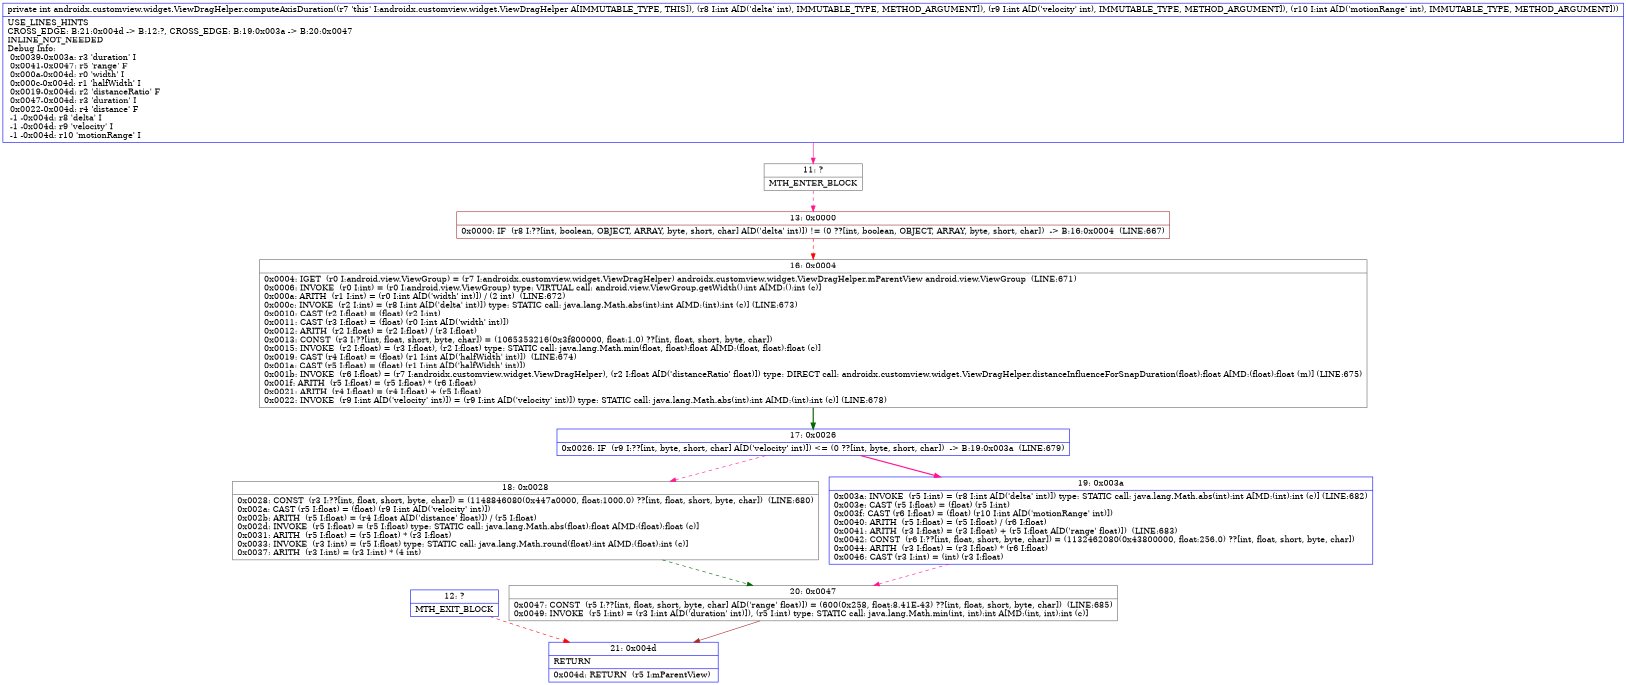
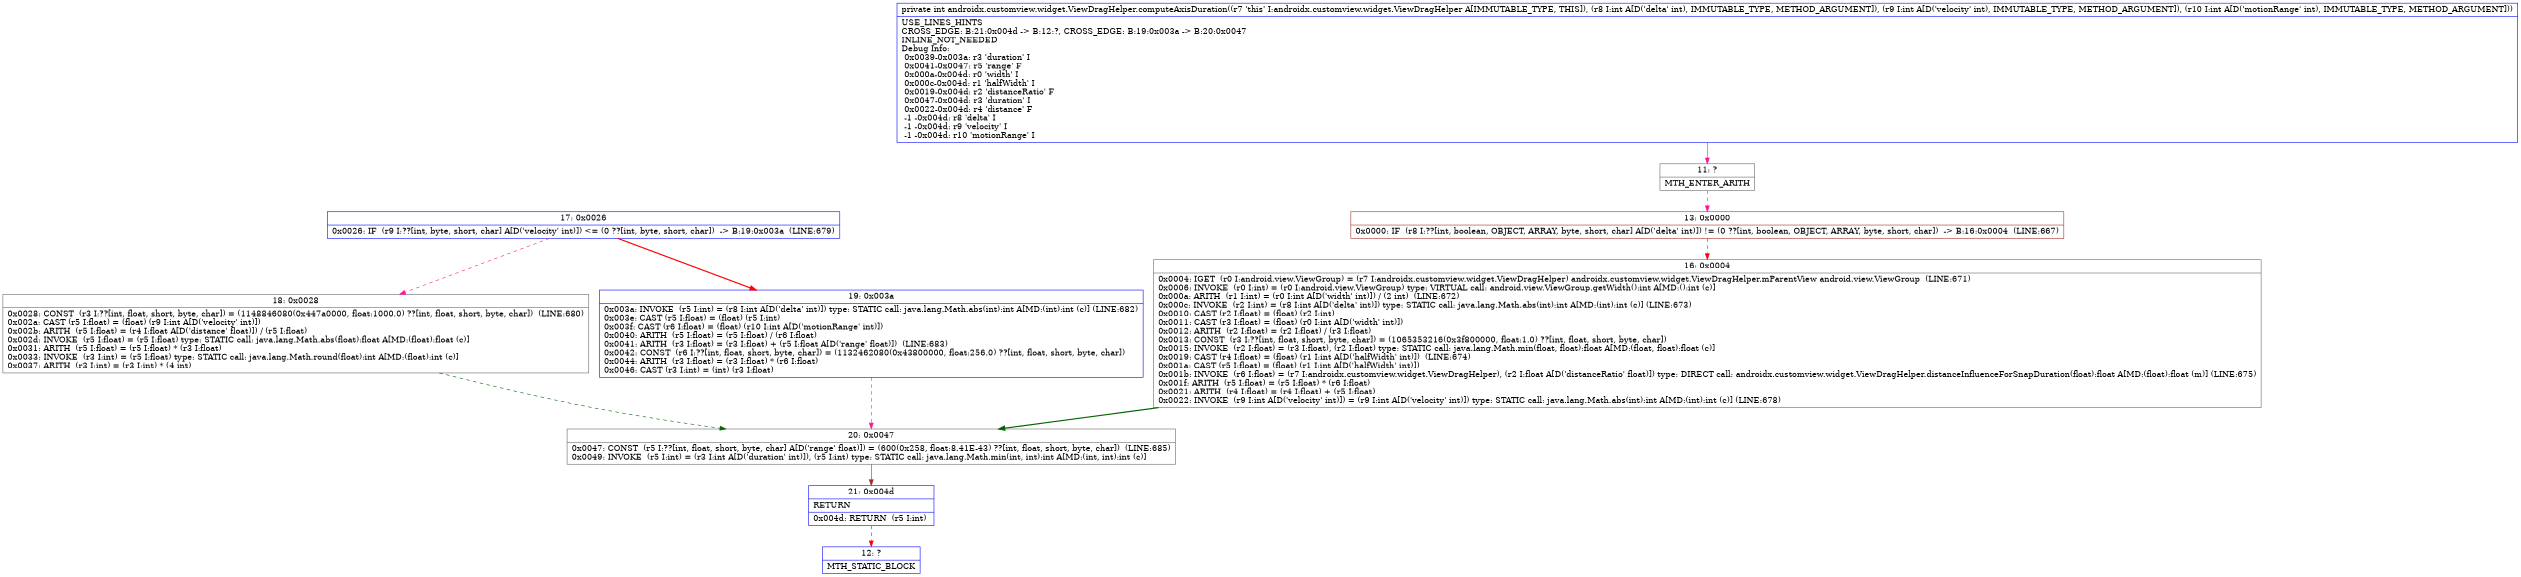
  digraph {
    node [color=blue shape=record]
    edge [color=deeppink style=dashed]
-   n1 [color=gray40 label="{11\:\ ?|MTH_ENTER_BLOCK\l}"]
+   n1 [color=gray40 label="{11\:\ ?|MTH_ENTER_ARITH\l}"]
    n2 [color=brown label="{13\:\ 0x0000|0x0000: IF  (r8 I:??[int, boolean, OBJECT, ARRAY, byte, short, char] A[D('delta' int)]) != (0 ??[int, boolean, OBJECT, ARRAY, byte, short, char])  \-\> B:16:0x0004  (LINE:667)\l}"]
    n3 [color=gray40 label="{16\:\ 0x0004|0x0004: IGET  (r0 I:android.view.ViewGroup) = (r7 I:androidx.customview.widget.ViewDragHelper) androidx.customview.widget.ViewDragHelper.mParentView android.view.ViewGroup  (LINE:671)\l0x0006: INVOKE  (r0 I:int) = (r0 I:android.view.ViewGroup) type: VIRTUAL call: android.view.ViewGroup.getWidth():int A[MD:():int (c)]\l0x000a: ARITH  (r1 I:int) = (r0 I:int A[D('width' int)]) \/ (2 int)  (LINE:672)\l0x000c: INVOKE  (r2 I:int) = (r8 I:int A[D('delta' int)]) type: STATIC call: java.lang.Math.abs(int):int A[MD:(int):int (c)] (LINE:673)\l0x0010: CAST (r2 I:float) = (float) (r2 I:int) \l0x0011: CAST (r3 I:float) = (float) (r0 I:int A[D('width' int)]) \l0x0012: ARITH  (r2 I:float) = (r2 I:float) \/ (r3 I:float) \l0x0013: CONST  (r3 I:??[int, float, short, byte, char]) = (1065353216(0x3f800000, float:1.0) ??[int, float, short, byte, char]) \l0x0015: INVOKE  (r2 I:float) = (r3 I:float), (r2 I:float) type: STATIC call: java.lang.Math.min(float, float):float A[MD:(float, float):float (c)]\l0x0019: CAST (r4 I:float) = (float) (r1 I:int A[D('halfWidth' int)])  (LINE:674)\l0x001a: CAST (r5 I:float) = (float) (r1 I:int A[D('halfWidth' int)]) \l0x001b: INVOKE  (r6 I:float) = (r7 I:androidx.customview.widget.ViewDragHelper), (r2 I:float A[D('distanceRatio' float)]) type: DIRECT call: androidx.customview.widget.ViewDragHelper.distanceInfluenceForSnapDuration(float):float A[MD:(float):float (m)] (LINE:675)\l0x001f: ARITH  (r5 I:float) = (r5 I:float) * (r6 I:float) \l0x0021: ARITH  (r4 I:float) = (r4 I:float) + (r5 I:float) \l0x0022: INVOKE  (r9 I:int A[D('velocity' int)]) = (r9 I:int A[D('velocity' int)]) type: STATIC call: java.lang.Math.abs(int):int A[MD:(int):int (c)] (LINE:678)\l}"]
    n4 [label="{17\:\ 0x0026|0x0026: IF  (r9 I:??[int, byte, short, char] A[D('velocity' int)]) \<= (0 ??[int, byte, short, char])  \-\> B:19:0x003a  (LINE:679)\l}"]
-   n5 [label="{12\:\ ?|MTH_EXIT_BLOCK\l}"]
+   n5 [label="{12\:\ ?|MTH_STATIC_BLOCK\l}"]
    n6 [color=gray40 label="{18\:\ 0x0028|0x0028: CONST  (r3 I:??[int, float, short, byte, char]) = (1148846080(0x447a0000, float:1000.0) ??[int, float, short, byte, char])  (LINE:680)\l0x002a: CAST (r5 I:float) = (float) (r9 I:int A[D('velocity' int)]) \l0x002b: ARITH  (r5 I:float) = (r4 I:float A[D('distance' float)]) \/ (r5 I:float) \l0x002d: INVOKE  (r5 I:float) = (r5 I:float) type: STATIC call: java.lang.Math.abs(float):float A[MD:(float):float (c)]\l0x0031: ARITH  (r5 I:float) = (r5 I:float) * (r3 I:float) \l0x0033: INVOKE  (r3 I:int) = (r5 I:float) type: STATIC call: java.lang.Math.round(float):int A[MD:(float):int (c)]\l0x0037: ARITH  (r3 I:int) = (r3 I:int) * (4 int) \l}"]
    n7 [label="{19\:\ 0x003a|0x003a: INVOKE  (r5 I:int) = (r8 I:int A[D('delta' int)]) type: STATIC call: java.lang.Math.abs(int):int A[MD:(int):int (c)] (LINE:682)\l0x003e: CAST (r5 I:float) = (float) (r5 I:int) \l0x003f: CAST (r6 I:float) = (float) (r10 I:int A[D('motionRange' int)]) \l0x0040: ARITH  (r5 I:float) = (r5 I:float) \/ (r6 I:float) \l0x0041: ARITH  (r3 I:float) = (r3 I:float) + (r5 I:float A[D('range' float)])  (LINE:683)\l0x0042: CONST  (r6 I:??[int, float, short, byte, char]) = (1132462080(0x43800000, float:256.0) ??[int, float, short, byte, char]) \l0x0044: ARITH  (r3 I:float) = (r3 I:float) * (r6 I:float) \l0x0046: CAST (r3 I:int) = (int) (r3 I:float) \l}"]
    n8 [color=gray40 label="{20\:\ 0x0047|0x0047: CONST  (r5 I:??[int, float, short, byte, char] A[D('range' float)]) = (600(0x258, float:8.41E\-43) ??[int, float, short, byte, char])  (LINE:685)\l0x0049: INVOKE  (r5 I:int) = (r3 I:int A[D('duration' int)]), (r5 I:int) type: STATIC call: java.lang.Math.min(int, int):int A[MD:(int, int):int (c)]\l}"]
-   n9 [label="{21\:\ 0x004d|RETURN\l|0x004d: RETURN  (r5 I:mParentView) \l}"]
+   n9 [label="{21\:\ 0x004d|RETURN\l|0x004d: RETURN  (r5 I:int) \l}"]
    n10 [label="{private int androidx.customview.widget.ViewDragHelper.computeAxisDuration((r7 'this' I:androidx.customview.widget.ViewDragHelper A[IMMUTABLE_TYPE, THIS]), (r8 I:int A[D('delta' int), IMMUTABLE_TYPE, METHOD_ARGUMENT]), (r9 I:int A[D('velocity' int), IMMUTABLE_TYPE, METHOD_ARGUMENT]), (r10 I:int A[D('motionRange' int), IMMUTABLE_TYPE, METHOD_ARGUMENT]))  | USE_LINES_HINTS\lCROSS_EDGE: B:21:0x004d \-\> B:12:?, CROSS_EDGE: B:19:0x003a \-\> B:20:0x0047\lINLINE_NOT_NEEDED\lDebug Info:\l  0x0039\-0x003a: r3 'duration' I\l  0x0041\-0x0047: r5 'range' F\l  0x000a\-0x004d: r0 'width' I\l  0x000c\-0x004d: r1 'halfWidth' I\l  0x0019\-0x004d: r2 'distanceRatio' F\l  0x0047\-0x004d: r3 'duration' I\l  0x0022\-0x004d: r4 'distance' F\l  \-1 \-0x004d: r8 'delta' I\l  \-1 \-0x004d: r9 'velocity' I\l  \-1 \-0x004d: r10 'motionRange' I\l}"]
    n1 -> n2
    n2 -> n3 [color=red]
-   n3 -> n4 [color=darkgreen style=bold]
+   n3 -> n8 [color=darkgreen style=bold]
    n4 -> n6
-   n4 -> n7 [style=bold]
+   n4 -> n7 [color=red style=bold]
    n6 -> n8 [color=darkgreen]
    n7 -> n8
    n8 -> n9 [color=brown style=solid]
-   n5 -> n9 [color=red]
+   n9 -> n5 [color=red]
    n10 -> n1 [style=solid]
  }
